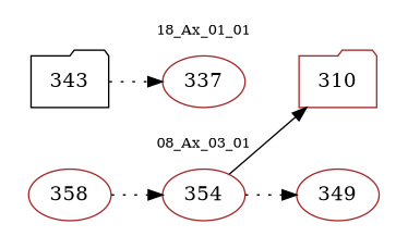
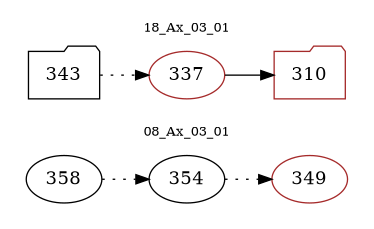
  digraph {
    rankdir=LR
    node [color=brown shape=ellipse]
    edge [color=black style=dotted]
    n1 [color=black label=343 shape=folder]
    n2 [label=337]
    n3 [label=310 shape=folder]
-   n4 [label=358]
-   n5 [label=354]
+   n4 [color=black label=358]
+   n5 [color=black label=354]
    n6 [label=349]
    subgraph cluster_1 {
      color=white
      fontsize=10
-     label="18_Ax_01_01"
+     label="18_Ax_03_01"
      n1
      n2
      n3
    }
    subgraph cluster_2 {
      color=white
      fontsize=10
      label="08_Ax_03_01"
      n4
      n5
      n6
    }
    n1 -> n2
-   n5 -> n3 [style=solid]
+   n2 -> n3 [style=solid]
    n4 -> n5
    n5 -> n6
  }
